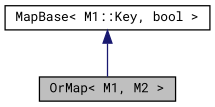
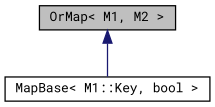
  digraph {
    fontname="Roboto Mono"
    node [color=black fontname="Roboto Mono" fontsize=10 shape=record style=filled]
    n1 [fillcolor=grey75 fontcolor=black height=0.2 label="OrMap\< M1, M2 \>" width=0.4]
    n2 [fillcolor=white height=0.2 label="MapBase\< M1::Key, bool \>" width=0.4]
-   n2 -> n1 [color=midnightblue dir=back fontname="Roboto Mono" fontsize=10 labelfontname=FreeSans labelfontsize=10 style=solid]
+   n1 -> n2 [color=midnightblue dir=back fontname="Roboto Mono" fontsize=10 labelfontname=FreeSans labelfontsize=10 style=solid]
  }
